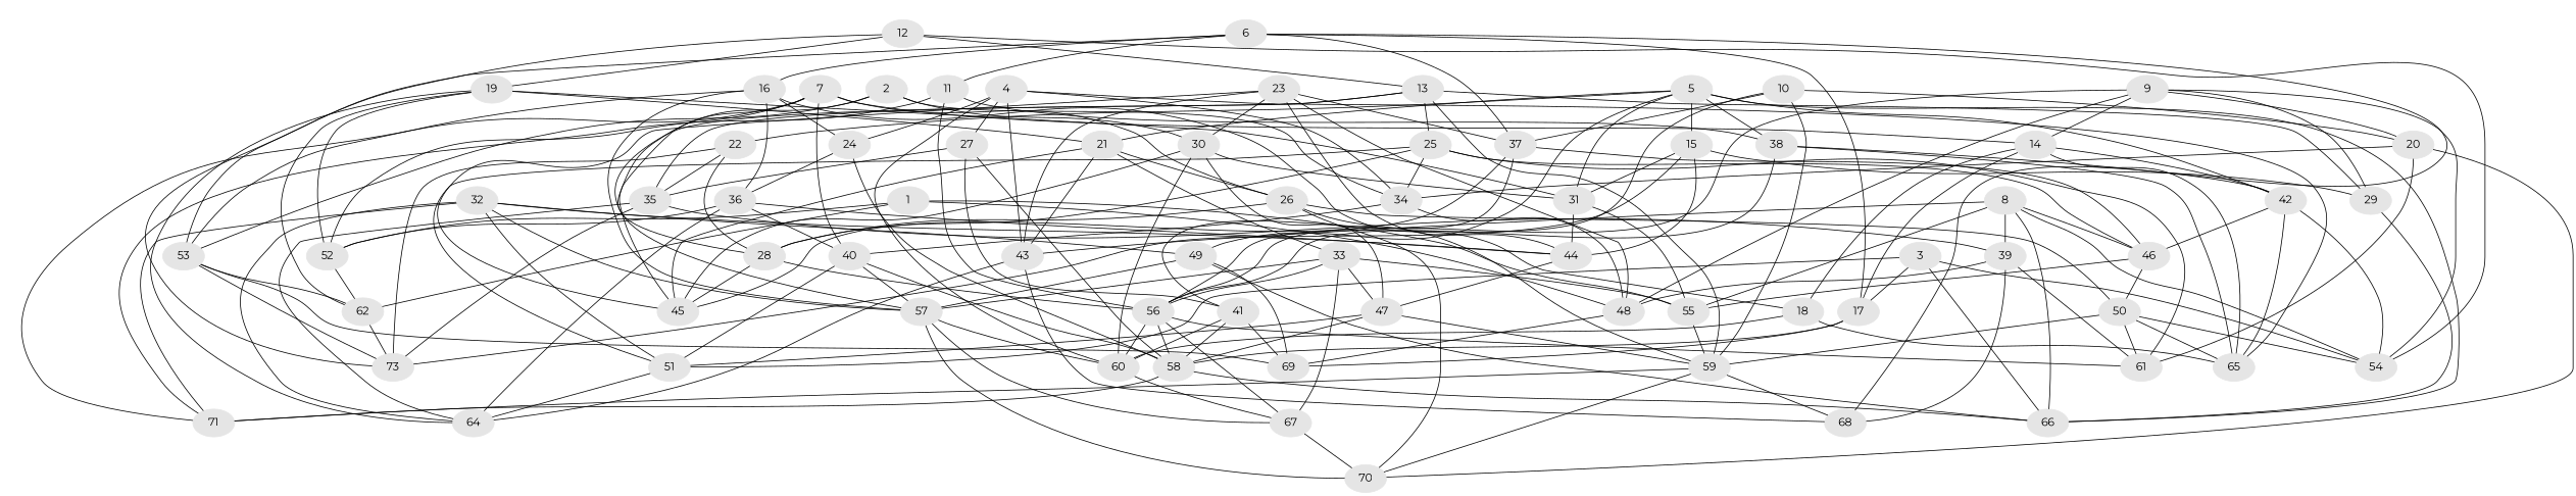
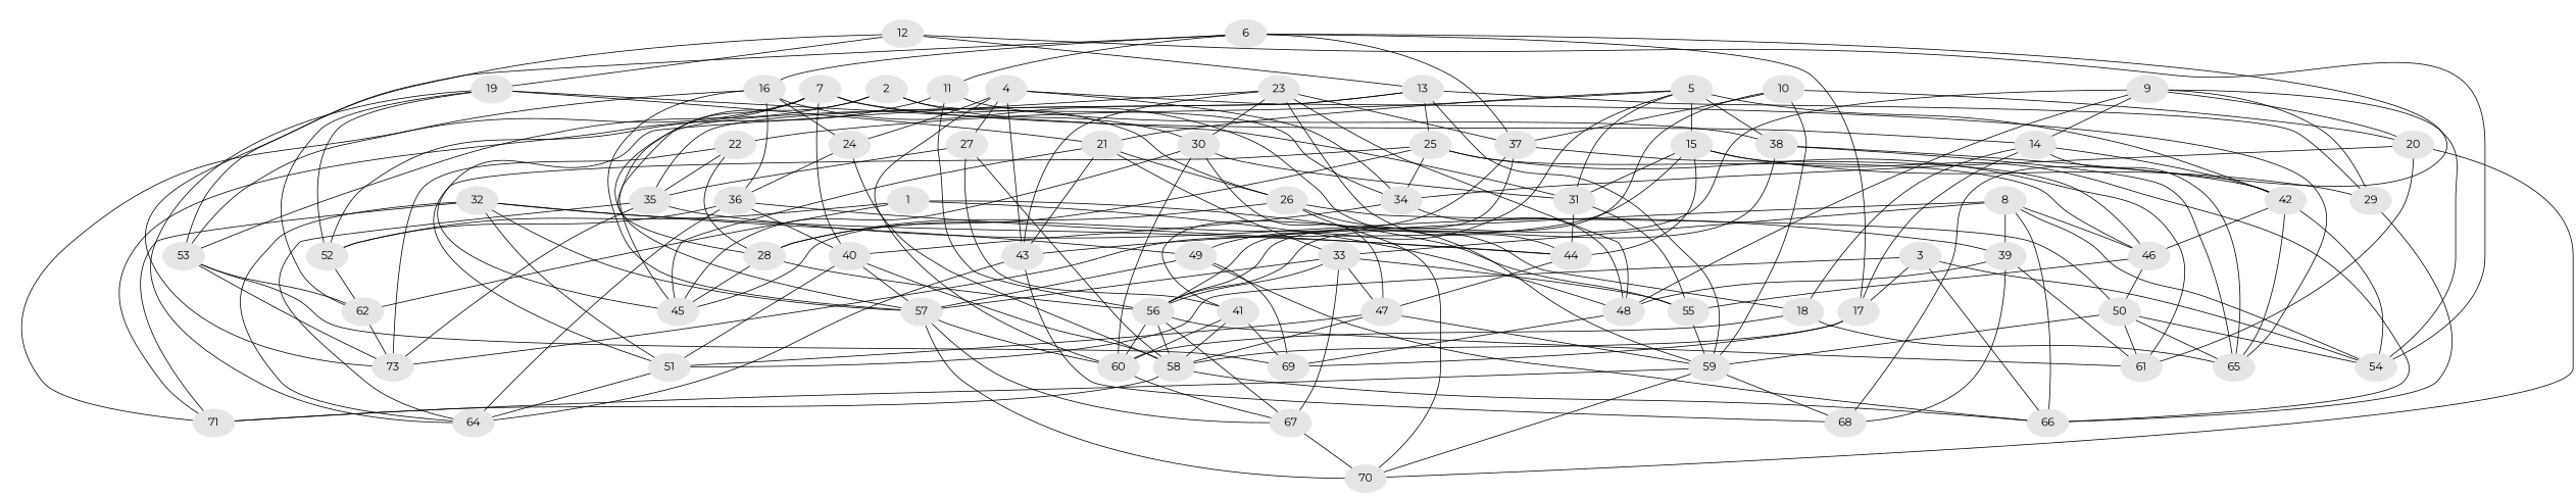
  graph {
    fontname=Montserrat
    node [color=gray90 fontname=Montserrat style=filled]
    edge [fontname=Montserrat weight=1.0]
    1
    48
    52
    55
    62
    69
    59
    n8 [label=73]
    2
    30
    34
    53
    57
    60
    31
    45
    47
    40
    70
    67
    3
    17
    51
    54
    66
    58
    64
    4
    24
    27
    43
    65
    36
    35
    41
    68
    5
    15
    21
    22
    38
    42
    49
    29
    44
    26
    33
    28
    56
    46
    6
    11
    16
    37
    71
    18
    7
    14
    50
    8
    39
    61
    9
    20
    10
    12
    13
    19
    25
    23
    32
    1 -- 48
    1 -- 52
    1 -- 55
    1 -- 62
    48 -- 69
    52 -- 62 [weight=2.0]
    55 -- 59
    62 -- n8
    59 -- 70
    59 -- 68 [weight=2.0]
    59 -- 71
    2 -- 30
    2 -- 34
    2 -- 53
    2 -- 57
    30 -- 60
    30 -- 31
    30 -- 45
    30 -- 47
    34 -- 48
    34 -- 40
    53 -- 62
    53 -- 69
    53 -- n8
    57 -- 60
    57 -- 70
    57 -- 67
    60 -- 67
    31 -- 55
    31 -- 44
    47 -- 59
    47 -- 51
    47 -- 58
    40 -- 57
    40 -- 51
    40 -- 58
    67 -- 70 [weight=2.0]
    3 -- 17
    3 -- 51
    3 -- 54
    3 -- 66
    17 -- 69 [weight=2.0]
    17 -- 58
    51 -- 64
    58 -- 66
    58 -- 71 [weight=2.0]
    4 -- 34
    4 -- 60
    4 -- 24
    4 -- 27
    4 -- 43
    4 -- 65
    24 -- 58
    24 -- 36
    27 -- 58
    27 -- 35
    27 -- 41
    43 -- 64
    43 -- 68
    36 -- 52
    36 -- 40
    36 -- 64
    36 -- 44
    35 -- n8
    35 -- 64
    35 -- 39
    41 -- 69
    41 -- 60 [weight=2.0]
    41 -- 58
    5 -- 31
    5 -- 15
    5 -- 21
    5 -- 22
    5 -- 38 [weight=2.0]
    5 -- 42
    5 -- 49
    15 -- n8
    15 -- 31
-   5 -- 66
+   15 -- 66
    15 -- 29
    15 -- 44
    21 -- 45
    21 -- 43
    21 -- 26
    21 -- 33
    22 -- n8
    22 -- 35
    22 -- 28
    38 -- 65
    38 -- 42
    38 -- 56
    42 -- 54
    42 -- 65
    42 -- 46
    49 -- 69
    49 -- 57 [weight=2.0]
    49 -- 66
    29 -- 66
    44 -- 47
    26 -- 59
    26 -- 70
    26 -- 28
    26 -- 50
    33 -- 55
    33 -- 57
    33 -- 47
    33 -- 67
    33 -- 56
    28 -- 45
    28 -- 56
    56 -- 60
    56 -- 67
    56 -- 58
    56 -- 61
    46 -- 55
    46 -- 50
    6 -- n8
    6 -- 17
    6 -- 68
    6 -- 11
    6 -- 16
    6 -- 37
    11 -- 38
    11 -- 56
    11 -- 71
    16 -- 53
    16 -- 57
    16 -- 24
    16 -- 36
    16 -- 18
    37 -- 45
    37 -- 41
    37 -- 46
    18 -- 60
    18 -- 65
    7 -- 52
    7 -- 40
    7 -- 26
    7 -- 28
    7 -- 71
    7 -- 14
    14 -- 17
    14 -- 65
    14 -- 42
    14 -- 18
    50 -- 59
    50 -- 54
    50 -- 65
    50 -- 61
-   8 -- 55
+   8 -- 33
    8 -- 54
    8 -- 66
    8 -- 43
    8 -- 46
    8 -- 39
    39 -- 48
    39 -- 68 [weight=2.0]
    39 -- 61
    9 -- 48
    9 -- 54
    9 -- 29
    9 -- 56
    9 -- 14
    9 -- 20
    20 -- 34
    20 -- 70
    20 -- 61 [weight=2.0]
    10 -- 59
    10 -- 56
    10 -- 37
    10 -- 20
    12 -- 53
    12 -- 54
    12 -- 13
    12 -- 19
    13 -- 59
    13 -- 45
    13 -- 35
    13 -- 29
    13 -- 25
    19 -- 52
    19 -- 62
    19 -- 31
    19 -- 64
    19 -- 21
    25 -- 34
    25 -- 51
    25 -- 28
    25 -- 46
    25 -- 61
    23 -- 48
    23 -- 30
    23 -- 45
    23 -- 43
    23 -- 44
    23 -- 37
    32 -- 57
    32 -- 51
    32 -- 64
    32 -- 49
    32 -- 44
    32 -- 71
  }
